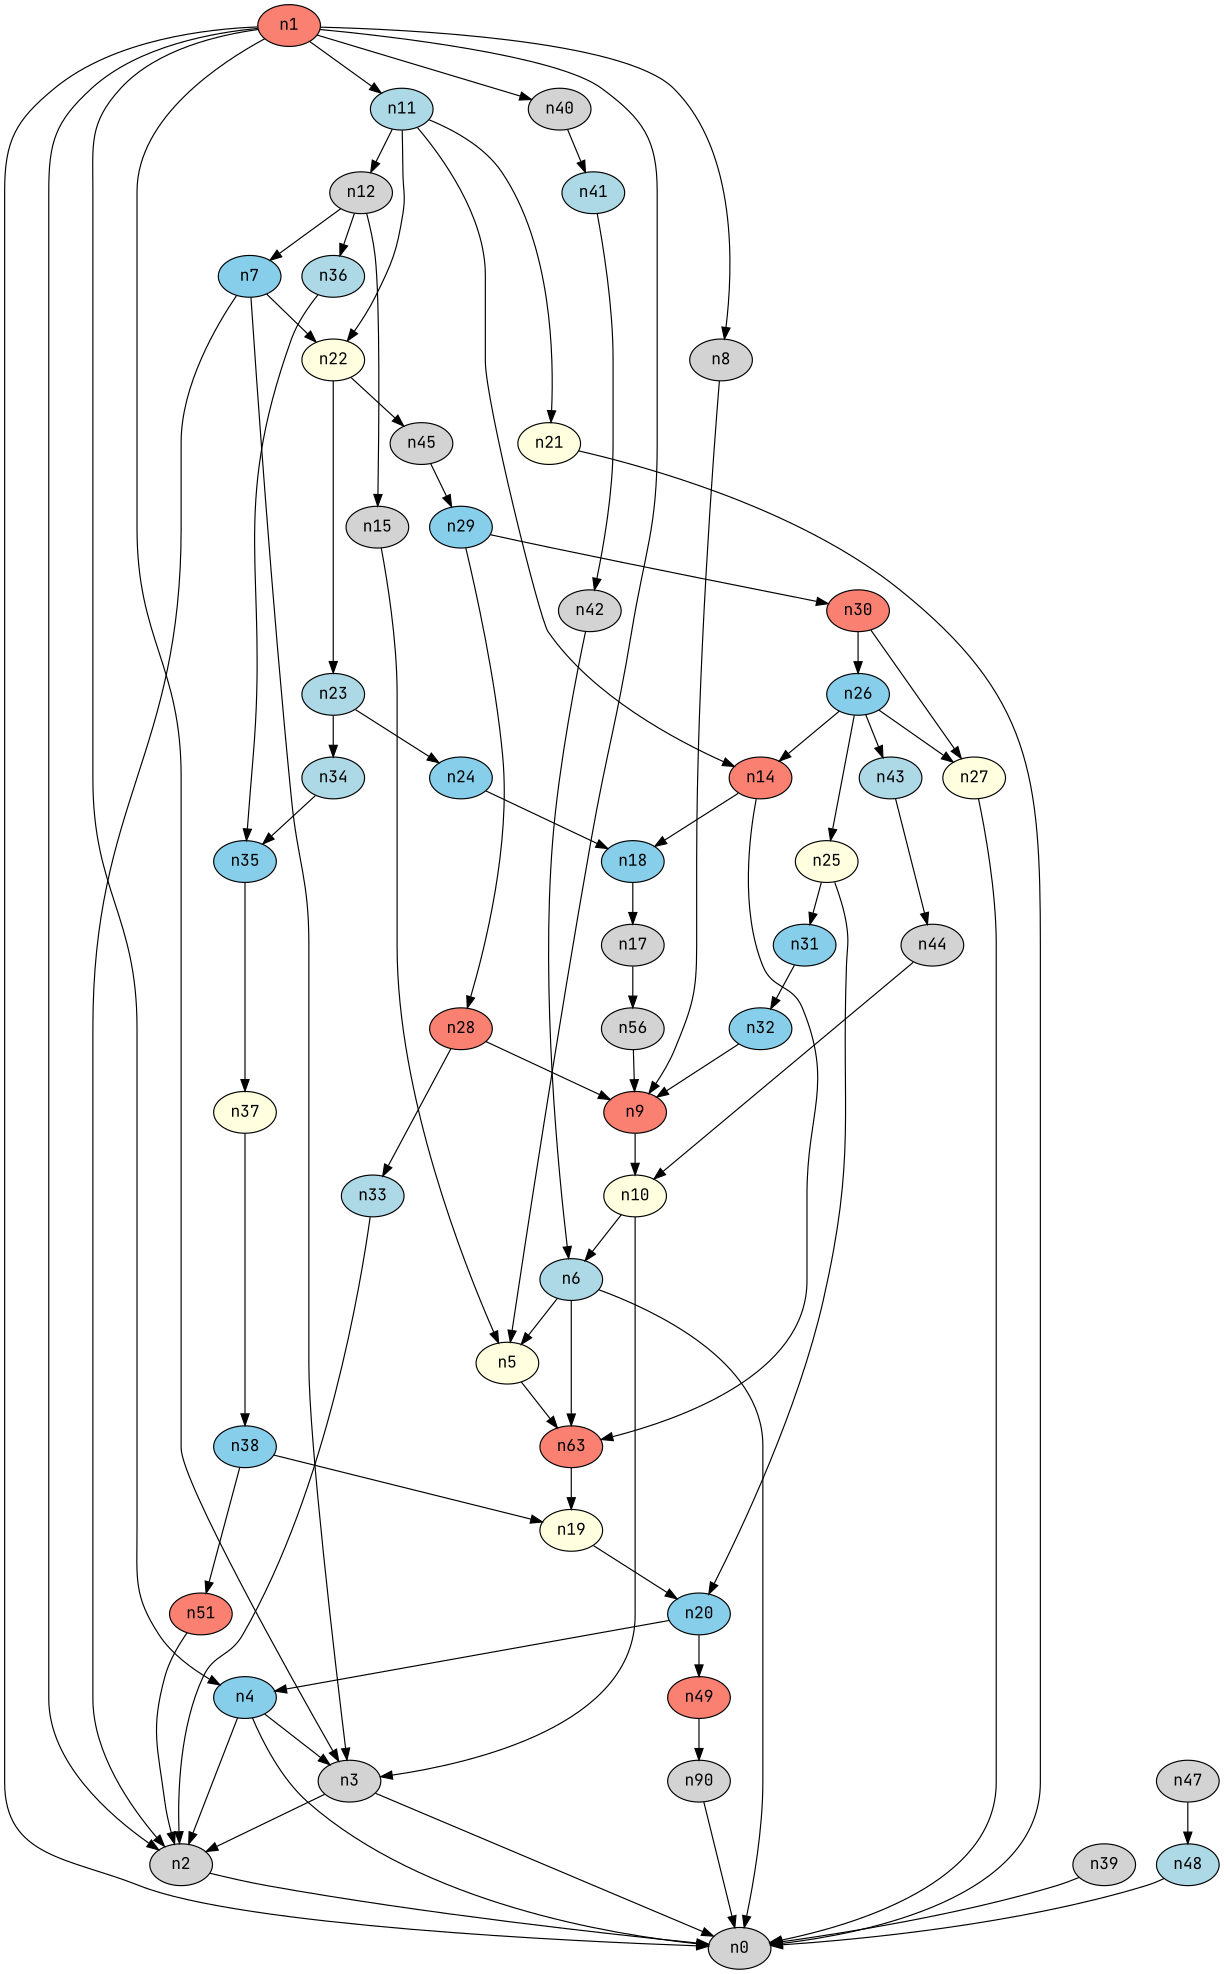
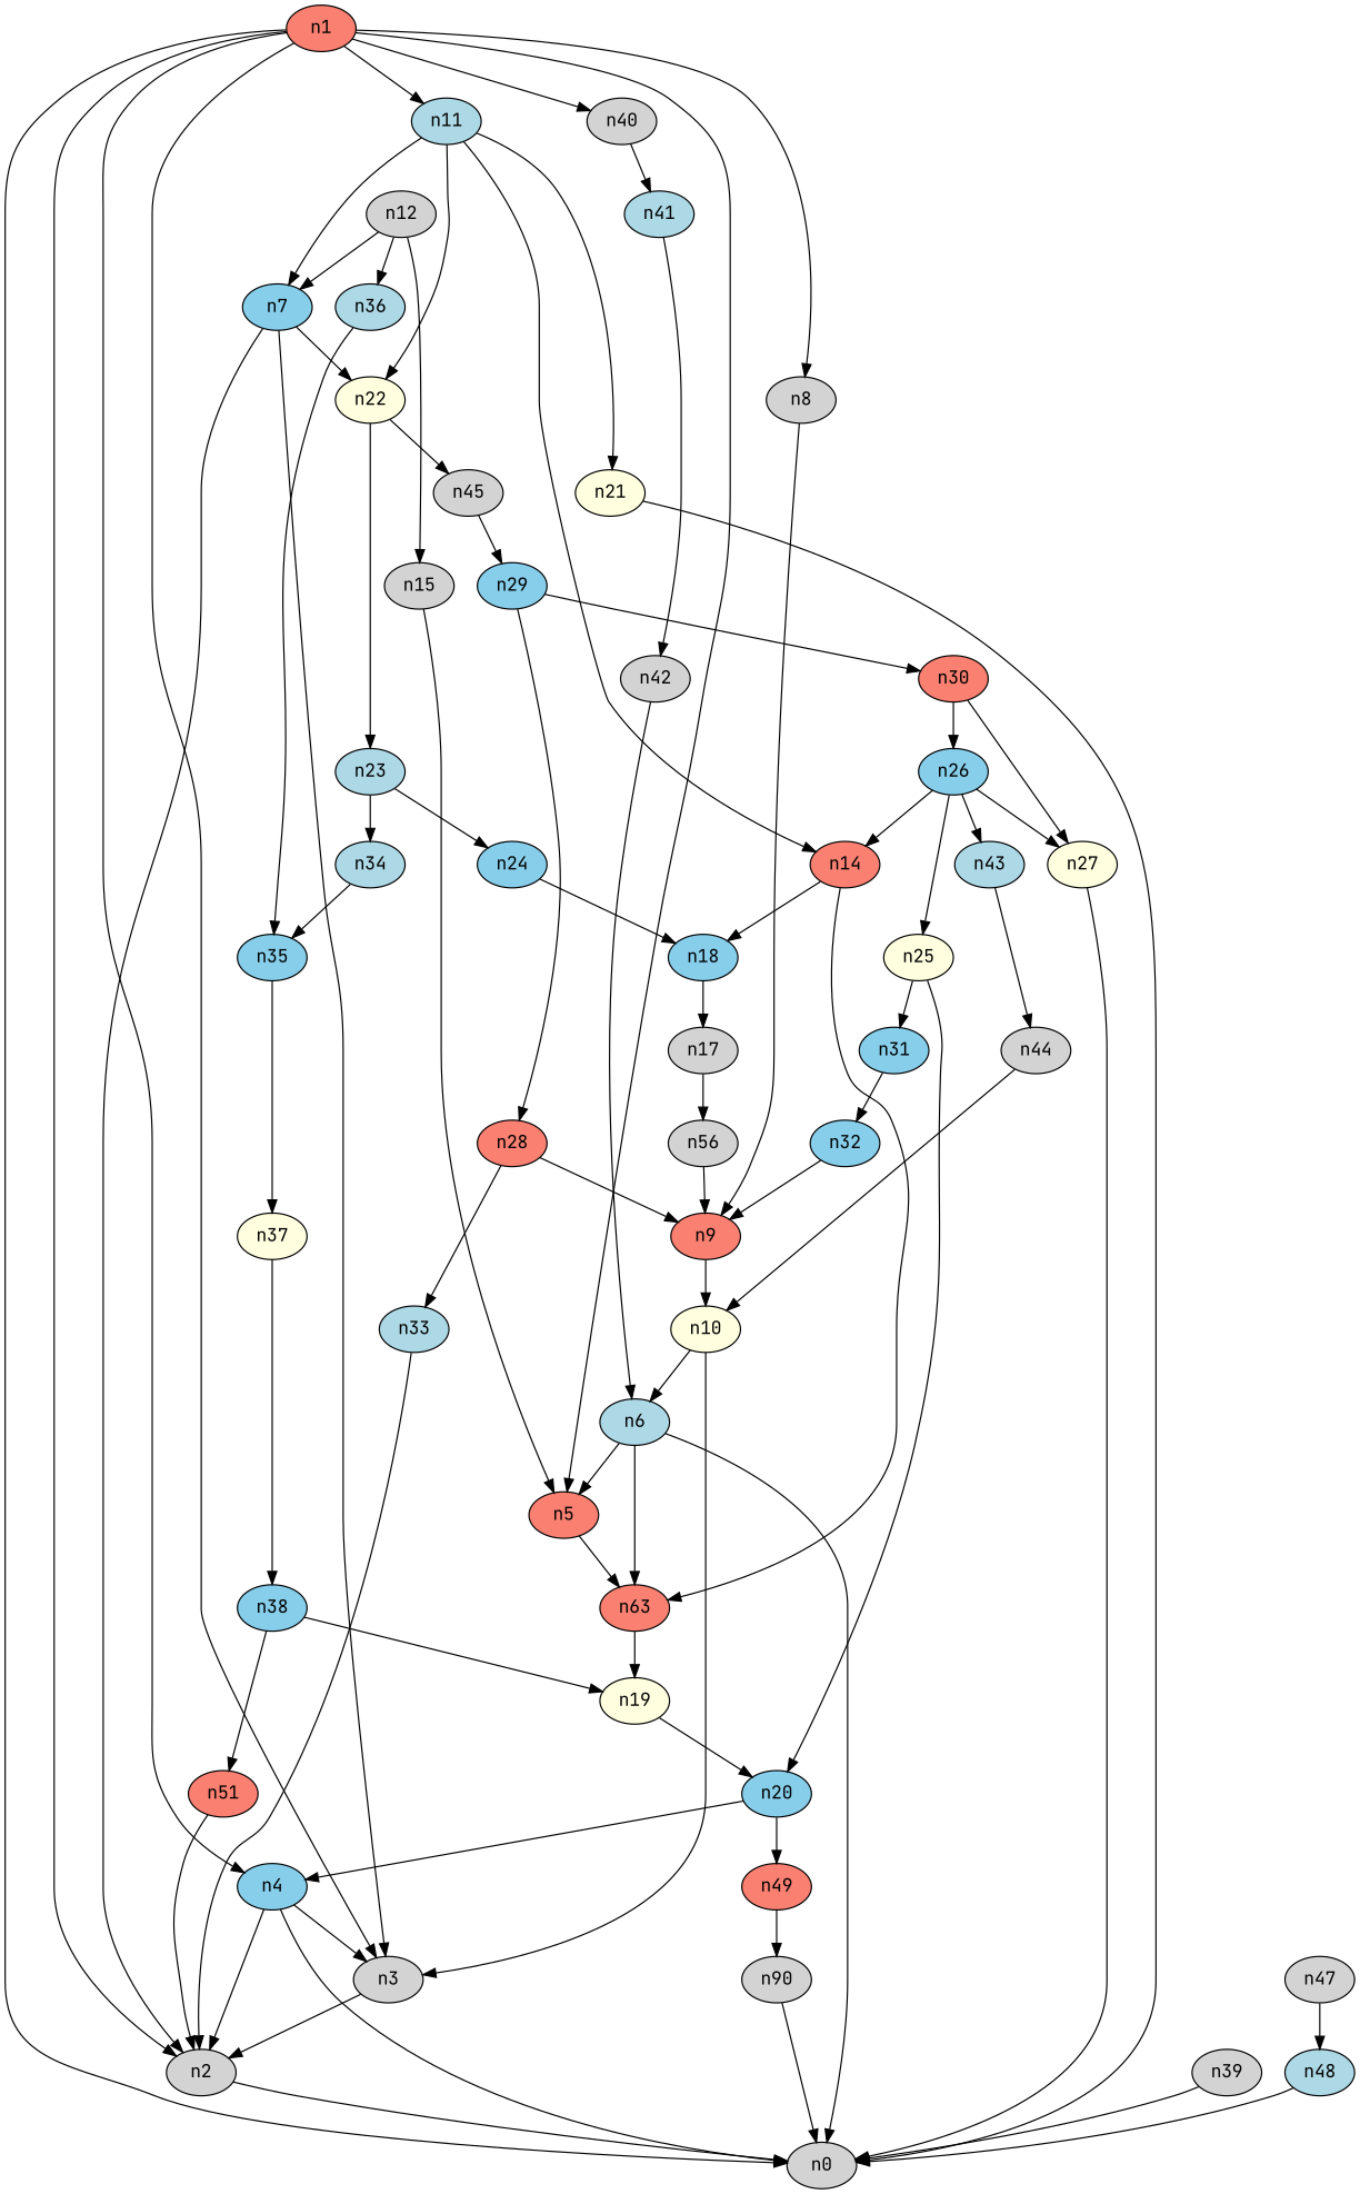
  digraph {
    fontname="JetBrains Mono"
    node [fillcolor=lightgrey fontname="JetBrains Mono" style=filled]
    edge [fontname="JetBrains Mono"]
    n1 [fillcolor=salmon]
    n0
    n2
    n3
    n4 [fillcolor=skyblue]
-   n5 [fillcolor=lightyellow]
+   n5 [fillcolor=salmon]
    n8
    n11 [fillcolor=lightblue]
    n40
    n13 [fillcolor=salmon label=n63]
    n9 [fillcolor=salmon]
    n22 [fillcolor=lightyellow]
    n12
    n14 [fillcolor=salmon]
    n21 [fillcolor=lightyellow]
    n41 [fillcolor=lightblue]
    n19 [fillcolor=lightyellow]
    n10 [fillcolor=lightyellow]
    n23 [fillcolor=lightblue]
    n45
    n7 [fillcolor=skyblue]
    n15
    n36 [fillcolor=lightblue]
    n18 [fillcolor=skyblue]
    n42
    n20 [fillcolor=skyblue]
    n6 [fillcolor=lightblue]
    n24 [fillcolor=skyblue]
    n34 [fillcolor=lightblue]
    n29 [fillcolor=skyblue]
    n35 [fillcolor=skyblue]
    n17
    n37 [fillcolor=lightyellow]
    n49 [fillcolor=salmon]
    n16 [label=n56]
    n50 [label=n90]
    n28 [fillcolor=salmon]
    n30 [fillcolor=salmon]
    n25 [fillcolor=lightyellow]
    n31 [fillcolor=skyblue]
    n32 [fillcolor=skyblue]
    n26 [fillcolor=skyblue]
    n27 [fillcolor=lightyellow]
    n43 [fillcolor=lightblue]
    n44
    n33 [fillcolor=lightblue]
    n39
    n38 [fillcolor=skyblue]
    n51 [fillcolor=salmon]
    n48 [fillcolor=lightblue]
    n47
    n1 -> n0
    n1 -> n2
    n1 -> n3
    n1 -> n4
    n1 -> n5
    n1 -> n8
    n1 -> n11
    n1 -> n40
    n2 -> n0
-   n3 -> n0
    n3 -> n2
    n4 -> n0
    n4 -> n2
    n4 -> n3
    n5 -> n13
    n8 -> n9
    n11 -> n22
-   n11 -> n12
+   n11 -> n7
    n11 -> n14
    n11 -> n21
    n40 -> n41
    n13 -> n19
    n9 -> n10
    n22 -> n23
    n22 -> n45
    n12 -> n7
    n12 -> n15
    n12 -> n36
    n14 -> n13
    n14 -> n18
    n21 -> n0
    n41 -> n42
    n19 -> n20
    n10 -> n3
    n10 -> n6
    n23 -> n24
    n23 -> n34
    n45 -> n29
    n7 -> n2
    n7 -> n3
    n7 -> n22
    n15 -> n5
    n36 -> n35
    n18 -> n17
    n42 -> n6
    n20 -> n4
    n20 -> n49
    n6 -> n0
    n6 -> n5
    n6 -> n13
    n24 -> n18
    n34 -> n35
    n29 -> n28
    n29 -> n30
    n35 -> n37
    n17 -> n16
    n37 -> n38
    n49 -> n50
    n16 -> n9
    n50 -> n0
    n28 -> n9
    n28 -> n33
    n30 -> n26
    n30 -> n27
    n25 -> n20
    n25 -> n31
    n31 -> n32
    n32 -> n9
    n26 -> n14
    n26 -> n25
    n26 -> n27
    n26 -> n43
    n27 -> n0
    n43 -> n44
    n44 -> n10
    n33 -> n2
    n39 -> n0
    n38 -> n19
    n38 -> n51
    n51 -> n2
    n48 -> n0
    n47 -> n48
  }
